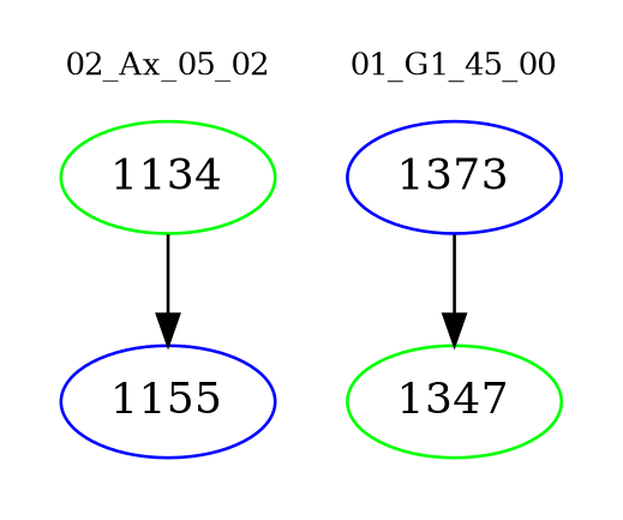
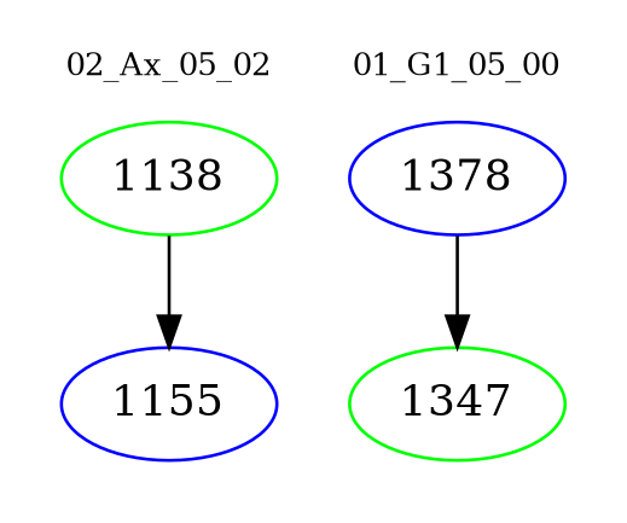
  digraph {
    node [color=green]
    edge [color=black]
-   n1 [label=1134]
+   n1 [label=1138]
    n2 [color=blue label=1155]
-   n3 [color=blue label=1373]
+   n3 [color=blue label=1378]
    n4 [label=1347]
    subgraph cluster_1 {
      color=white
      fontsize=10
      label="02_Ax_05_02"
      n1
      n2
    }
    subgraph cluster_2 {
      color=white
      fontsize=10
-     label="01_G1_45_00"
+     label="01_G1_05_00"
      n3
      n4
    }
    n1 -> n2
    n3 -> n4
  }
